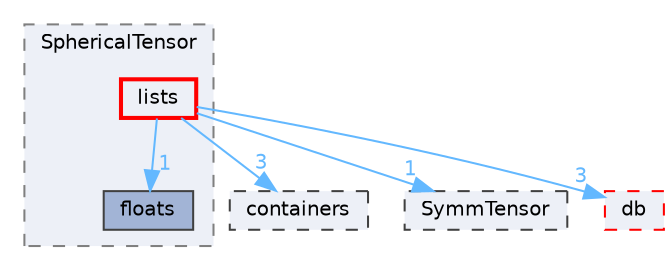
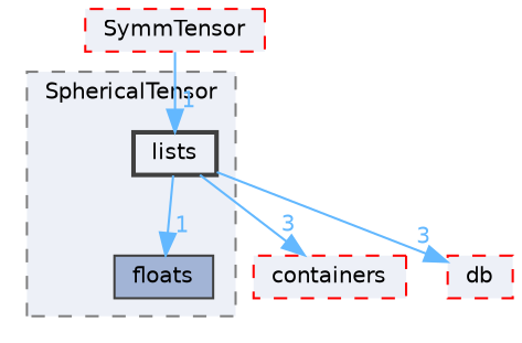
  digraph {
    compound=true
    node [color=red fillcolor="#edf0f7" fontname=Helvetica fontsize=10 shape=box style="filled,dashed"]
    edge [color=steelblue1 fontcolor=steelblue1 fontname=Helvetica fontsize=10 headlabel=1 labeldistance=1.5 labelfontname=Helvetica labelfontsize=10]
    n1 [color=grey25 fillcolor="#a2b4d6" height=0.2 label=floats style=filled width=0.4]
-   n2 [height=0.2 label=lists style="filled,bold" width=0.4]
-   n3 [color=grey25 height=0.2 label=containers width=0.4]
-   n4 [color=grey25 height=0.2 label=SymmTensor width=0.4]
+   n2 [color=grey25 height=0.2 label=lists style="filled,bold" width=0.4]
+   n3 [height=0.2 label=containers width=0.4]
+   n4 [height=0.2 label=SymmTensor width=0.4]
    n5 [height=0.2 label=db width=0.4]
    subgraph cluster_1 {
      bgcolor="#edf0f7"
      fontname=Helvetica
      fontsize=10
      label=SphericalTensor
      pencolor=grey50
      style="filled,dashed"
      n1
      n2
    }
    n2 -> n1
    n2 -> n3 [headlabel=3]
-   n2 -> n4
+   n4 -> n2
    n2 -> n5 [headlabel=3]
  }
